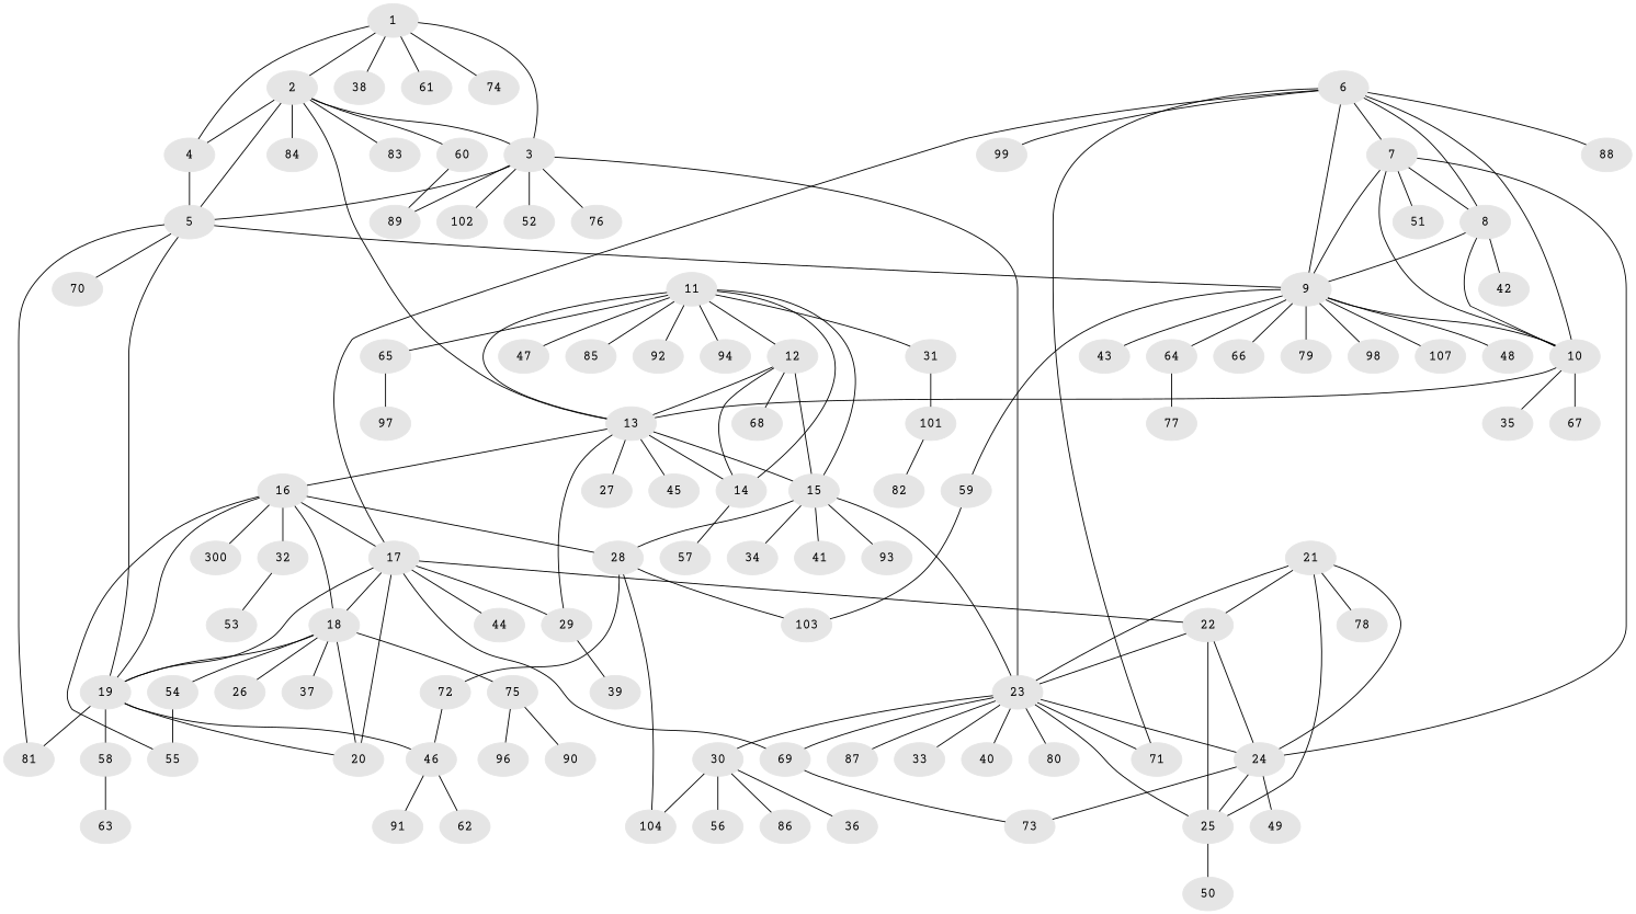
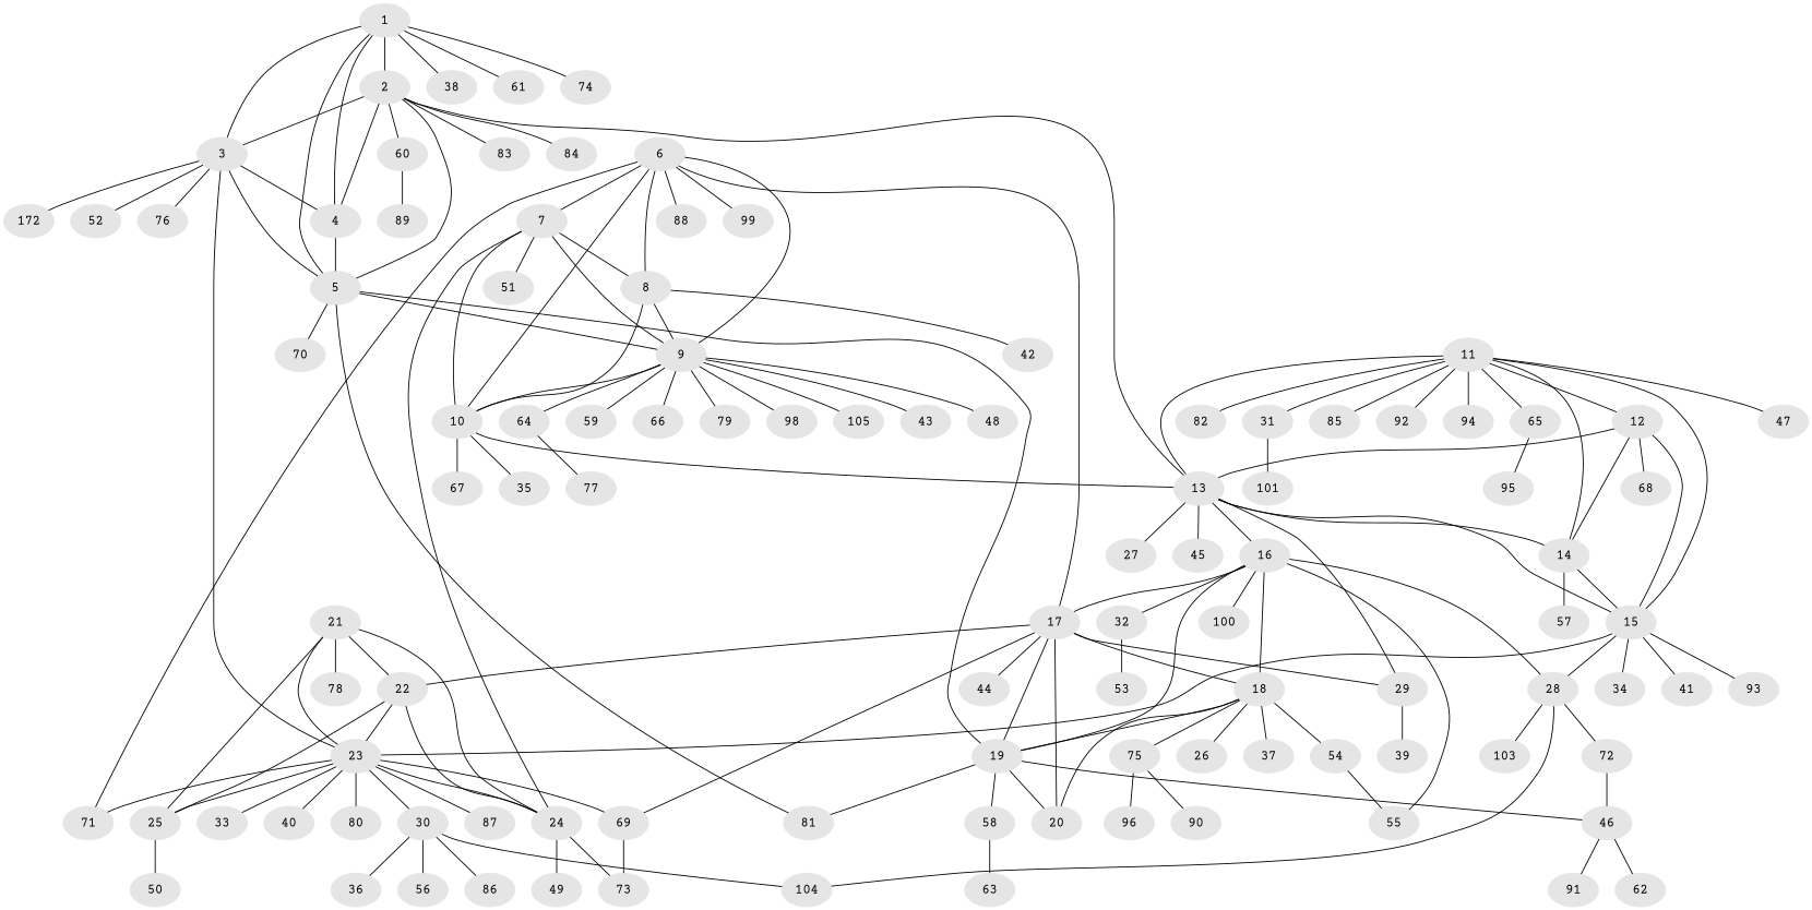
  graph {
    fontname="Courier Prime"
    node [color=gray90 fontname="Courier Prime" style=filled]
    edge [fontname="Courier Prime"]
    1
    2
    3
    4
    5
    38
    61
    74
    13
    60
    83
    84
    23
    52
    76
-   102
+   102 [label=172]
    9
    19
    70
    81
    14
    15
    16
    27
    29
    45
    89
    71
    24
    69
    25
    30
    33
    40
    80
    87
    10
    43
    48
    59
    64
    66
    79
    98
-   105 [label=107]
+   105
    20
    46
    58
    6
    7
    8
    17
    88
    99
    51
    42
    35
    67
    18
    22
    44
    49
    73
    103
    77
    11
    12
    31
    47
    65
    82
    85
    92
    94
    68
    57
    28
    34
    41
    93
    101
-   95 [label=97]
+   95
    32
-   100 [label=300]
+   100
    55
    39
    72
    104
    26
    37
    54
    75
    53
    90
    96
    62
    91
    63
    21
    78
    50
    36
    56
    86
    1 -- 2
    1 -- 3
    1 -- 4
+   1 -- 5
    1 -- 38
    1 -- 61
    1 -- 74
    2 -- 3
    2 -- 4
    2 -- 5
    2 -- 13
    2 -- 60
    2 -- 83
    2 -- 84
-   3 -- 89
+   3 -- 4
    3 -- 5
    3 -- 23
    3 -- 52
    3 -- 76
    3 -- 102
    4 -- 5
    5 -- 9
    5 -- 19
    5 -- 70
    5 -- 81
    13 -- 14
    13 -- 15
    13 -- 16
    13 -- 27
    13 -- 29
    13 -- 45
    60 -- 89
    23 -- 71
    23 -- 24
    23 -- 69
    23 -- 25
    23 -- 30
    23 -- 33
    23 -- 40
    23 -- 80
    23 -- 87
    9 -- 10
    9 -- 43
    9 -- 48
    9 -- 59
    9 -- 64
    9 -- 66
    9 -- 79
    9 -- 98
    9 -- 105
    19 -- 81
    19 -- 20
    19 -- 46
    19 -- 58
+   14 -- 15
    14 -- 57
    15 -- 23
    15 -- 28
    15 -- 34
    15 -- 41
    15 -- 93
    16 -- 19
    16 -- 17
    16 -- 18
    16 -- 28
    16 -- 32
    16 -- 100
    16 -- 55
    29 -- 39
-   24 -- 25
    24 -- 49
    24 -- 73
    69 -- 73
    25 -- 50
    30 -- 104
    30 -- 36
    30 -- 56
    30 -- 86
    10 -- 13
    10 -- 35
    10 -- 67
-   59 -- 103
    64 -- 77
    46 -- 62
    46 -- 91
    58 -- 63
    6 -- 9
    6 -- 71
    6 -- 10
    6 -- 7
    6 -- 8
    6 -- 17
    6 -- 88
    6 -- 99
    7 -- 9
    7 -- 24
    7 -- 10
    7 -- 8
    7 -- 51
    8 -- 9
    8 -- 10
    8 -- 42
    17 -- 19
    17 -- 29
    17 -- 69
    17 -- 20
    17 -- 18
    17 -- 22
    17 -- 44
    18 -- 19
    18 -- 20
    18 -- 26
    18 -- 37
    18 -- 54
    18 -- 75
    22 -- 23
    22 -- 24
    22 -- 25
    11 -- 13
    11 -- 14
    11 -- 15
    11 -- 12
    11 -- 31
    11 -- 47
    11 -- 65
-   101 -- 82
+   11 -- 82
    11 -- 85
    11 -- 92
    11 -- 94
    12 -- 13
    12 -- 14
    12 -- 15
    12 -- 68
    31 -- 101
    65 -- 95
    28 -- 103
    28 -- 72
    28 -- 104
    32 -- 53
    72 -- 46
    54 -- 55
    75 -- 90
    75 -- 96
    21 -- 23
    21 -- 24
    21 -- 25
    21 -- 22
    21 -- 78
  }
